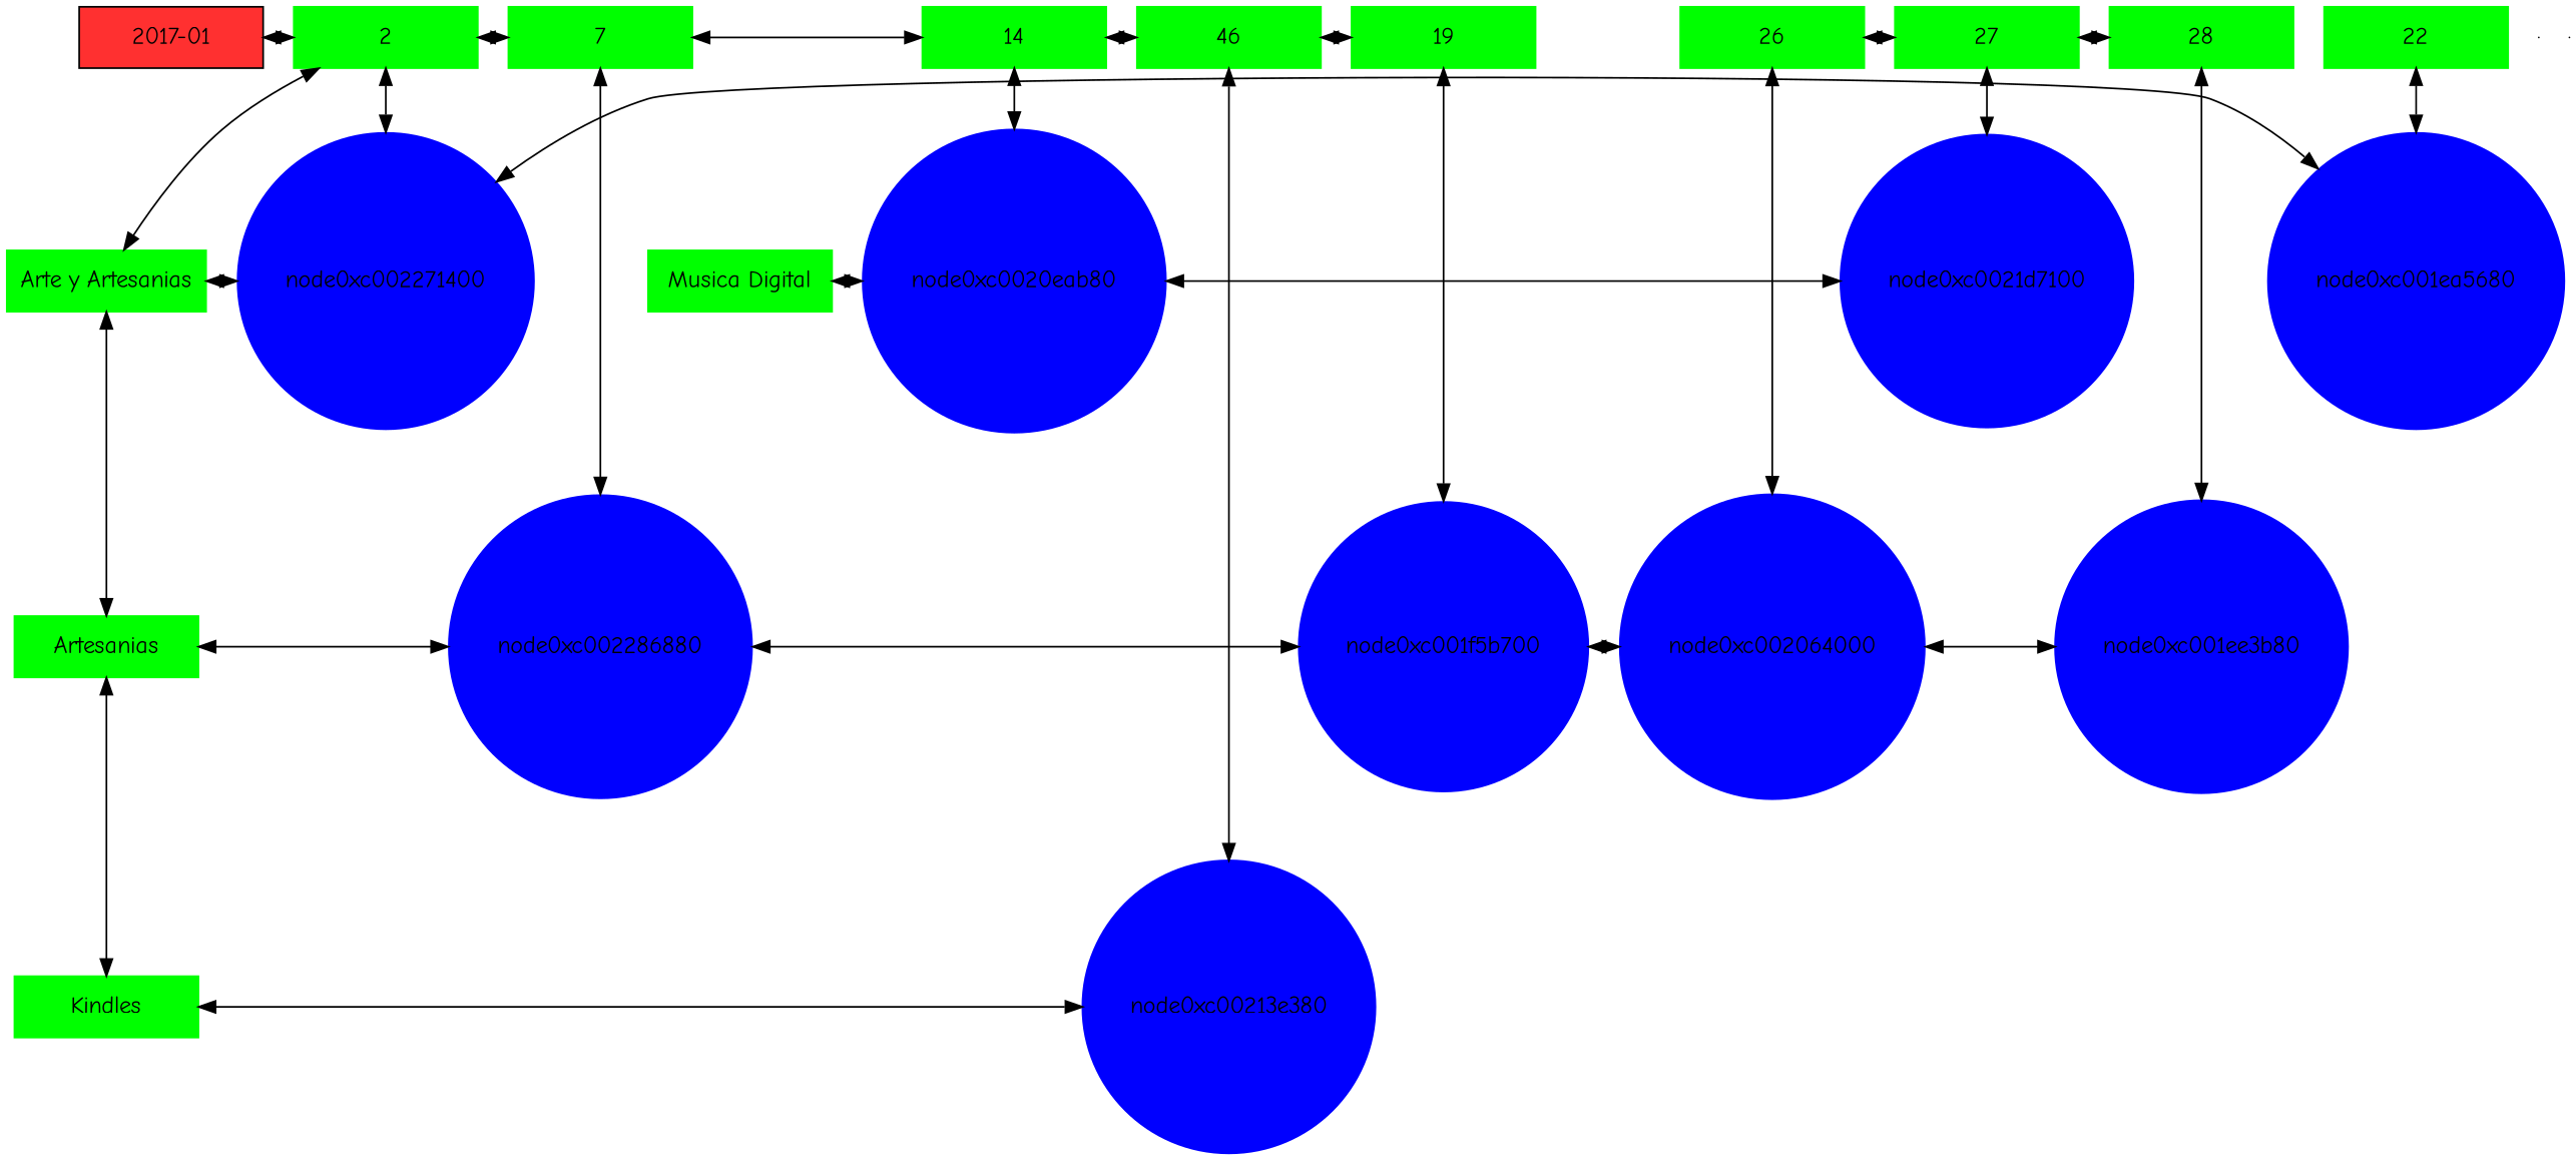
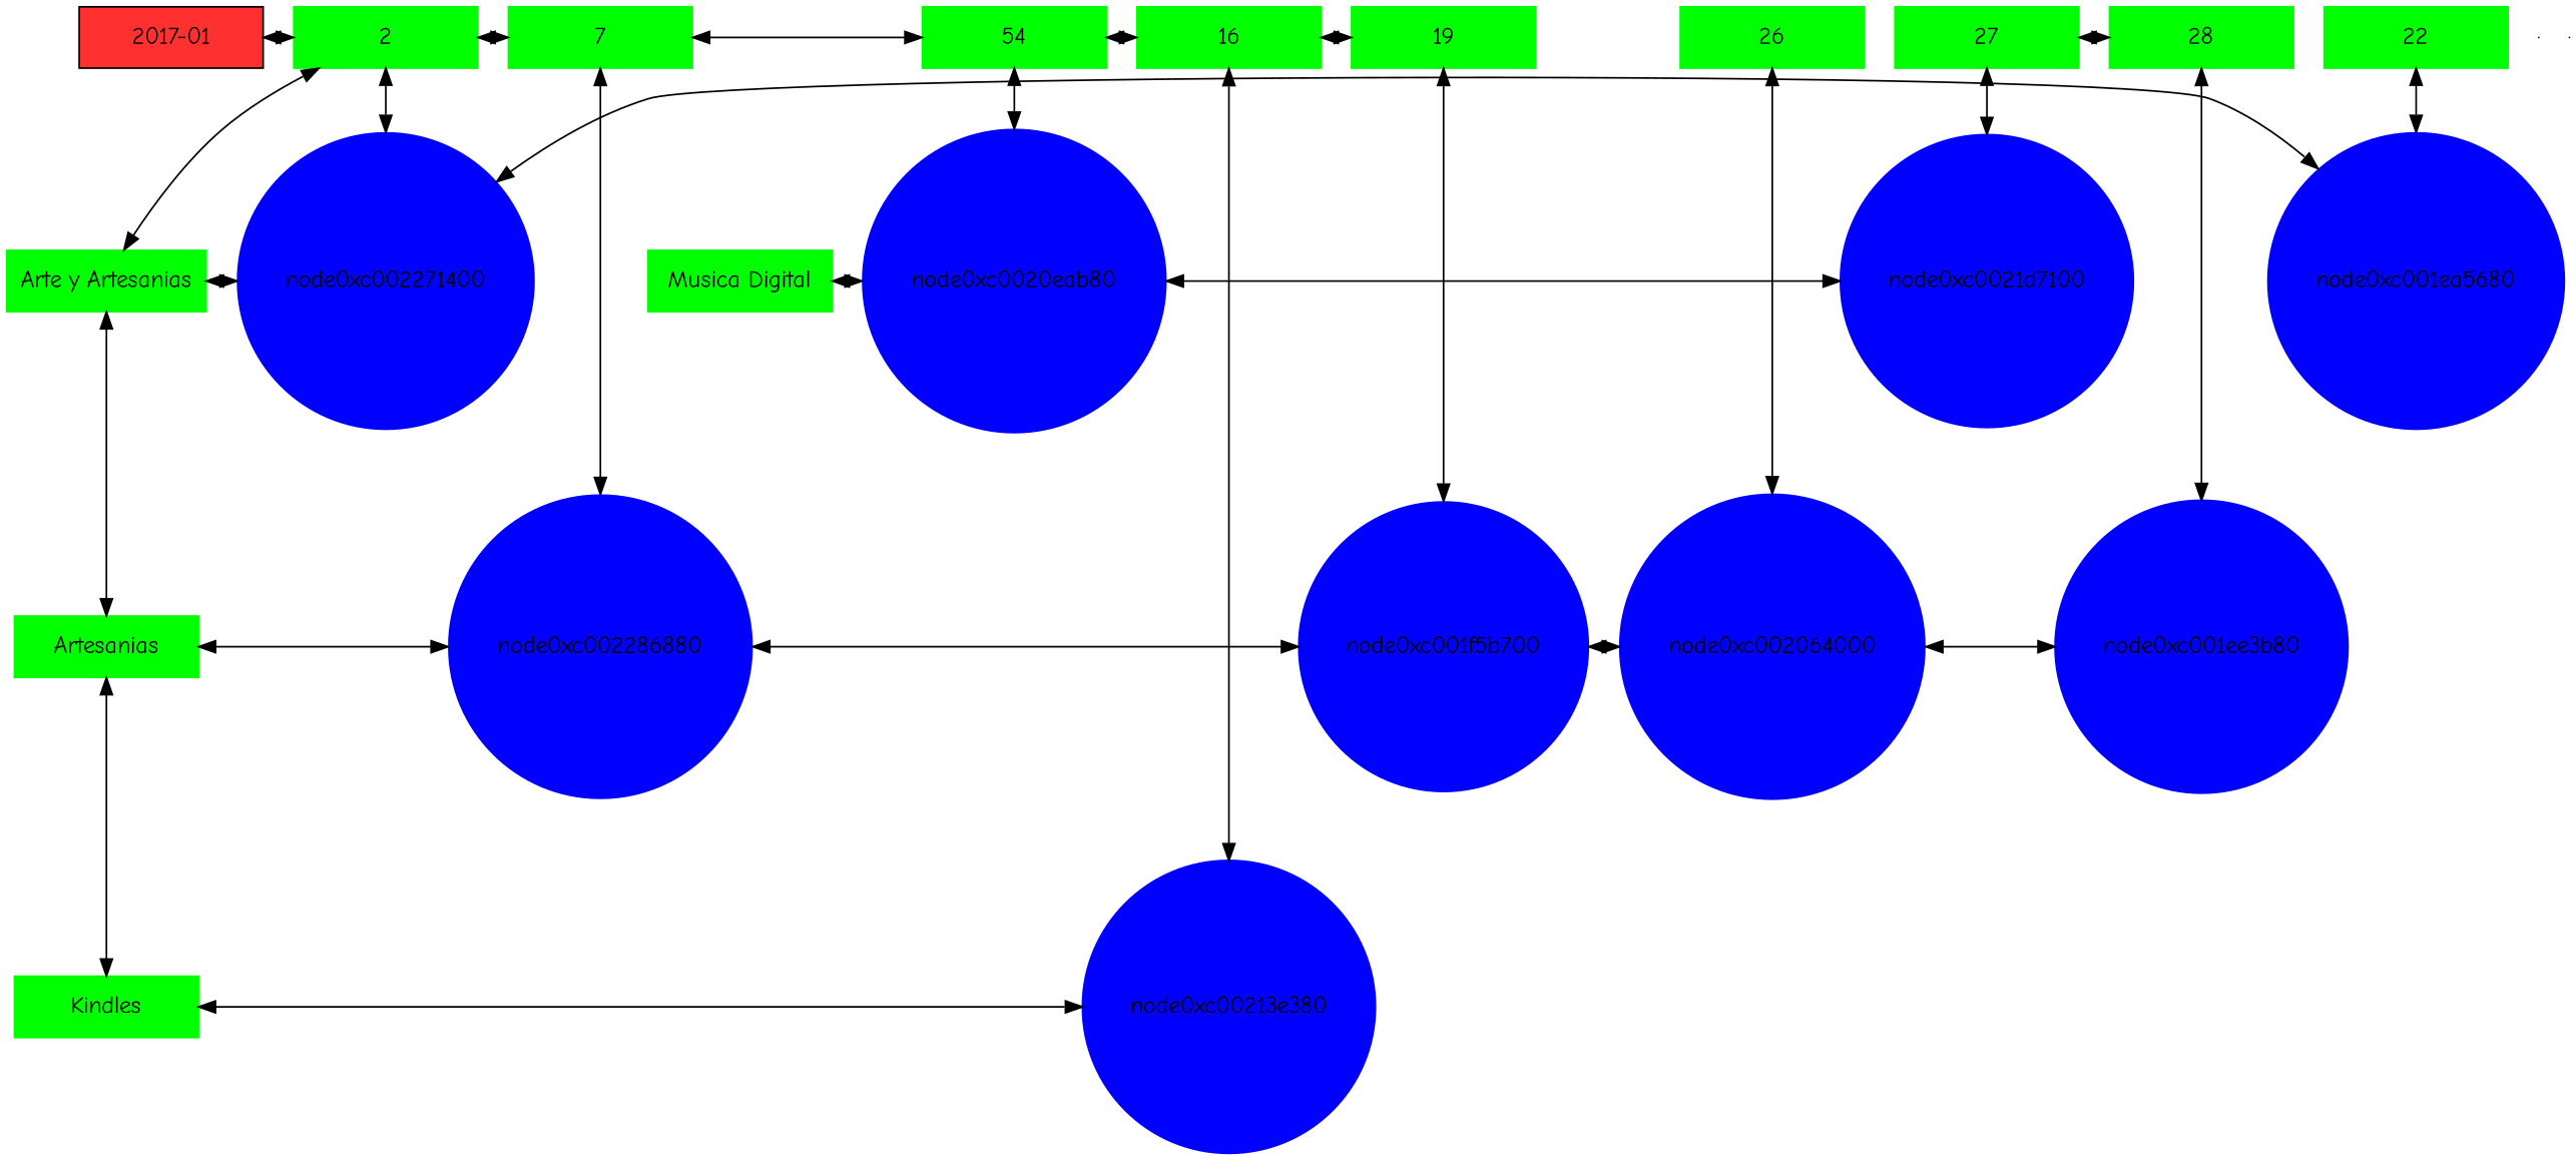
  digraph {
    fontname="Comic Neue"
    node [fontname="Comic Neue" group=1 shape=box style=filled color=green]
    edge [dir=both fontname="Comic Neue"]
    n1 [fillcolor=firebrick1 label="2017-01" width=1.5 color=""]
    n2 [group=2 label=2 width=1.5]
    n3 [group=7 label=7 width=1.5]
-   n4 [group=14 label=14 width=1.5]
-   n5 [group=16 label=46 width=1.5]
+   n4 [group=14 label=54 width=1.5]
+   n5 [group=16 label=16 width=1.5]
    n6 [group=19 label=19 width=1.5]
    n7 [group=22 label=22 width=1.5]
    n8 [group=26 label=26 width=1.5]
    n9 [group=27 label=27 width=1.5]
    n10 [group=28 label=28 width=1.5]
    n11 [label="Arte y Artesanias" width=1.5]
    node0xc002271400 [color=blue group=2 shape=circle width=0.5]
    node0xc001ea5680 [color=blue group=22 shape=circle width=0.5]
    n14 [label=Artesanias width=1.5]
    node0xc002286880 [color=blue group=7 shape=circle width=0.5]
    node0xc001f5b700 [color=blue group=19 shape=circle width=0.5]
    node0xc002064000 [color=blue group=26 shape=circle width=0.5]
    node0xc001ee3b80 [color=blue group=28 shape=circle width=0.5]
    n19 [label=Kindles width=1.5]
    node0xc00213e380 [color=blue group=16 shape=circle width=0.5]
    n21 [label="Musica Digital" width=1.5]
    node0xc0020eab80 [color=blue group=14 shape=circle width=0.5]
    node0xc0021d7100 [color=blue group=27 shape=circle width=0.5]
    e0 [shape=point width=0 group="" style="" color=""]
    e1 [shape=point width=0 group="" style="" color=""]
    subgraph sub_1 {
      rank=same
      n1
      n2
    }
    subgraph sub_2 {
      rank=same
      n2
      n3
    }
    subgraph sub_3 {
      rank=same
      n3
      n4
    }
    subgraph sub_4 {
      rank=same
      n4
      n5
    }
    subgraph sub_5 {
      rank=same
      n5
      n6
    }
    subgraph sub_6 {
      rank=same
      n6
      n7
    }
    subgraph sub_7 {
      rank=same
      n7
      n8
    }
    subgraph sub_8 {
      rank=same
      n8
      n9
    }
    subgraph sub_9 {
      rank=same
      n9
      n10
    }
    subgraph sub_10 {
      rank=same
      n11
      node0xc002271400
    }
    subgraph sub_11 {
      rank=same
      node0xc002271400
      node0xc001ea5680
    }
    subgraph sub_12 {
      rank=same
      n14
      node0xc002286880
    }
    subgraph sub_13 {
      rank=same
      node0xc002286880
      node0xc001f5b700
    }
    subgraph sub_14 {
      rank=same
      node0xc001f5b700
      node0xc002064000
    }
    subgraph sub_15 {
      rank=same
      node0xc002064000
      node0xc001ee3b80
    }
    subgraph sub_16 {
      rank=same
      n19
      node0xc00213e380
    }
    subgraph sub_17 {
      rank=same
      n21
      node0xc0020eab80
    }
    subgraph sub_18 {
      rank=same
      node0xc0020eab80
      node0xc0021d7100
    }
    n1 -> n2
    n2 -> n3
    n2 -> n11
    n2 -> node0xc002271400
    n3 -> n4
    n3 -> node0xc002286880
    n4 -> n5
    n4 -> node0xc0020eab80
    n5 -> n6
    n5 -> node0xc00213e380
    n6 -> node0xc001f5b700
    n7 -> node0xc001ea5680
-   n8 -> n9
    n8 -> node0xc002064000
    n9 -> n10
    n9 -> node0xc0021d7100
    n10 -> node0xc001ee3b80
    n11 -> node0xc002271400
    n11 -> n14
    node0xc002271400 -> node0xc001ea5680
    n14 -> node0xc002286880
    n14 -> n19
    node0xc002286880 -> node0xc001f5b700
    node0xc001f5b700 -> node0xc002064000
    node0xc002064000 -> node0xc001ee3b80
    n19 -> node0xc00213e380
    n21 -> node0xc0020eab80
    node0xc0020eab80 -> node0xc0021d7100
  }
